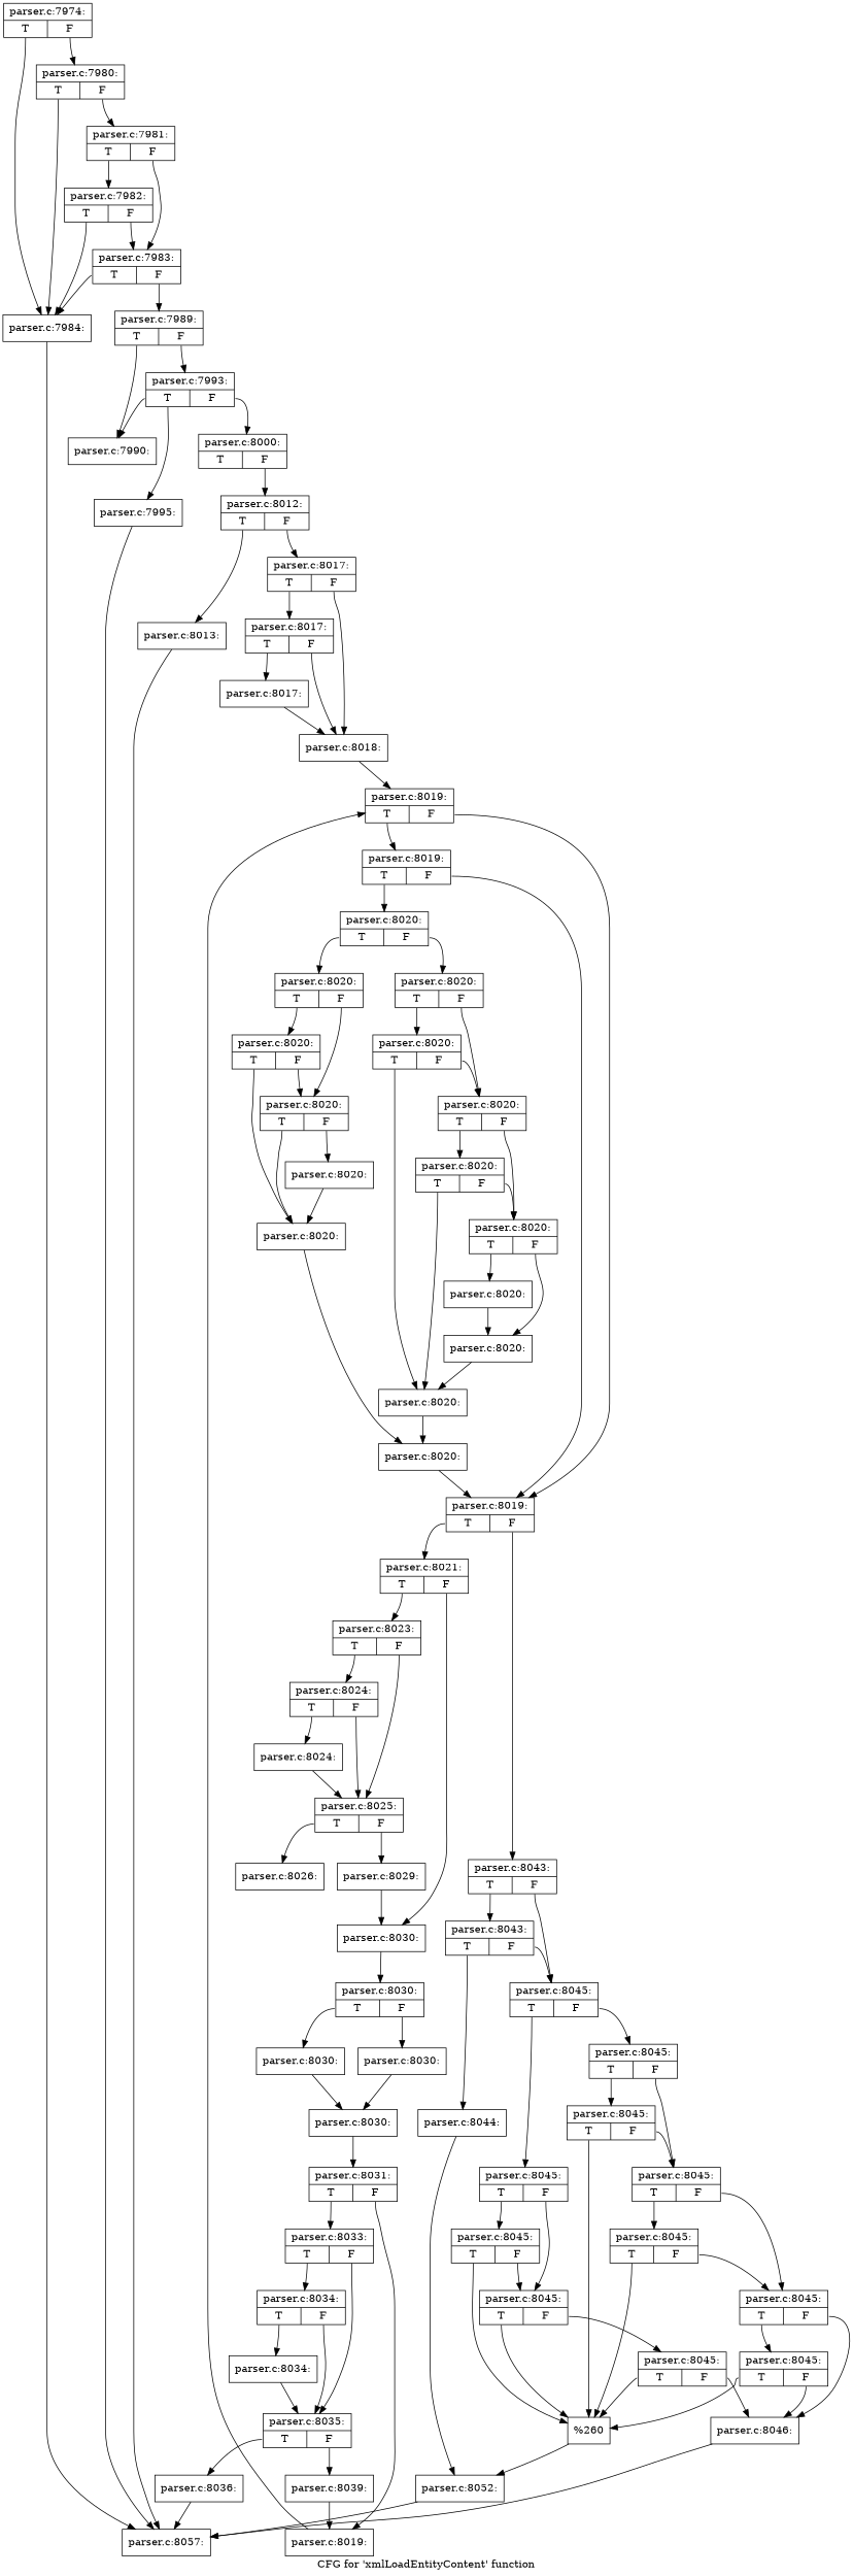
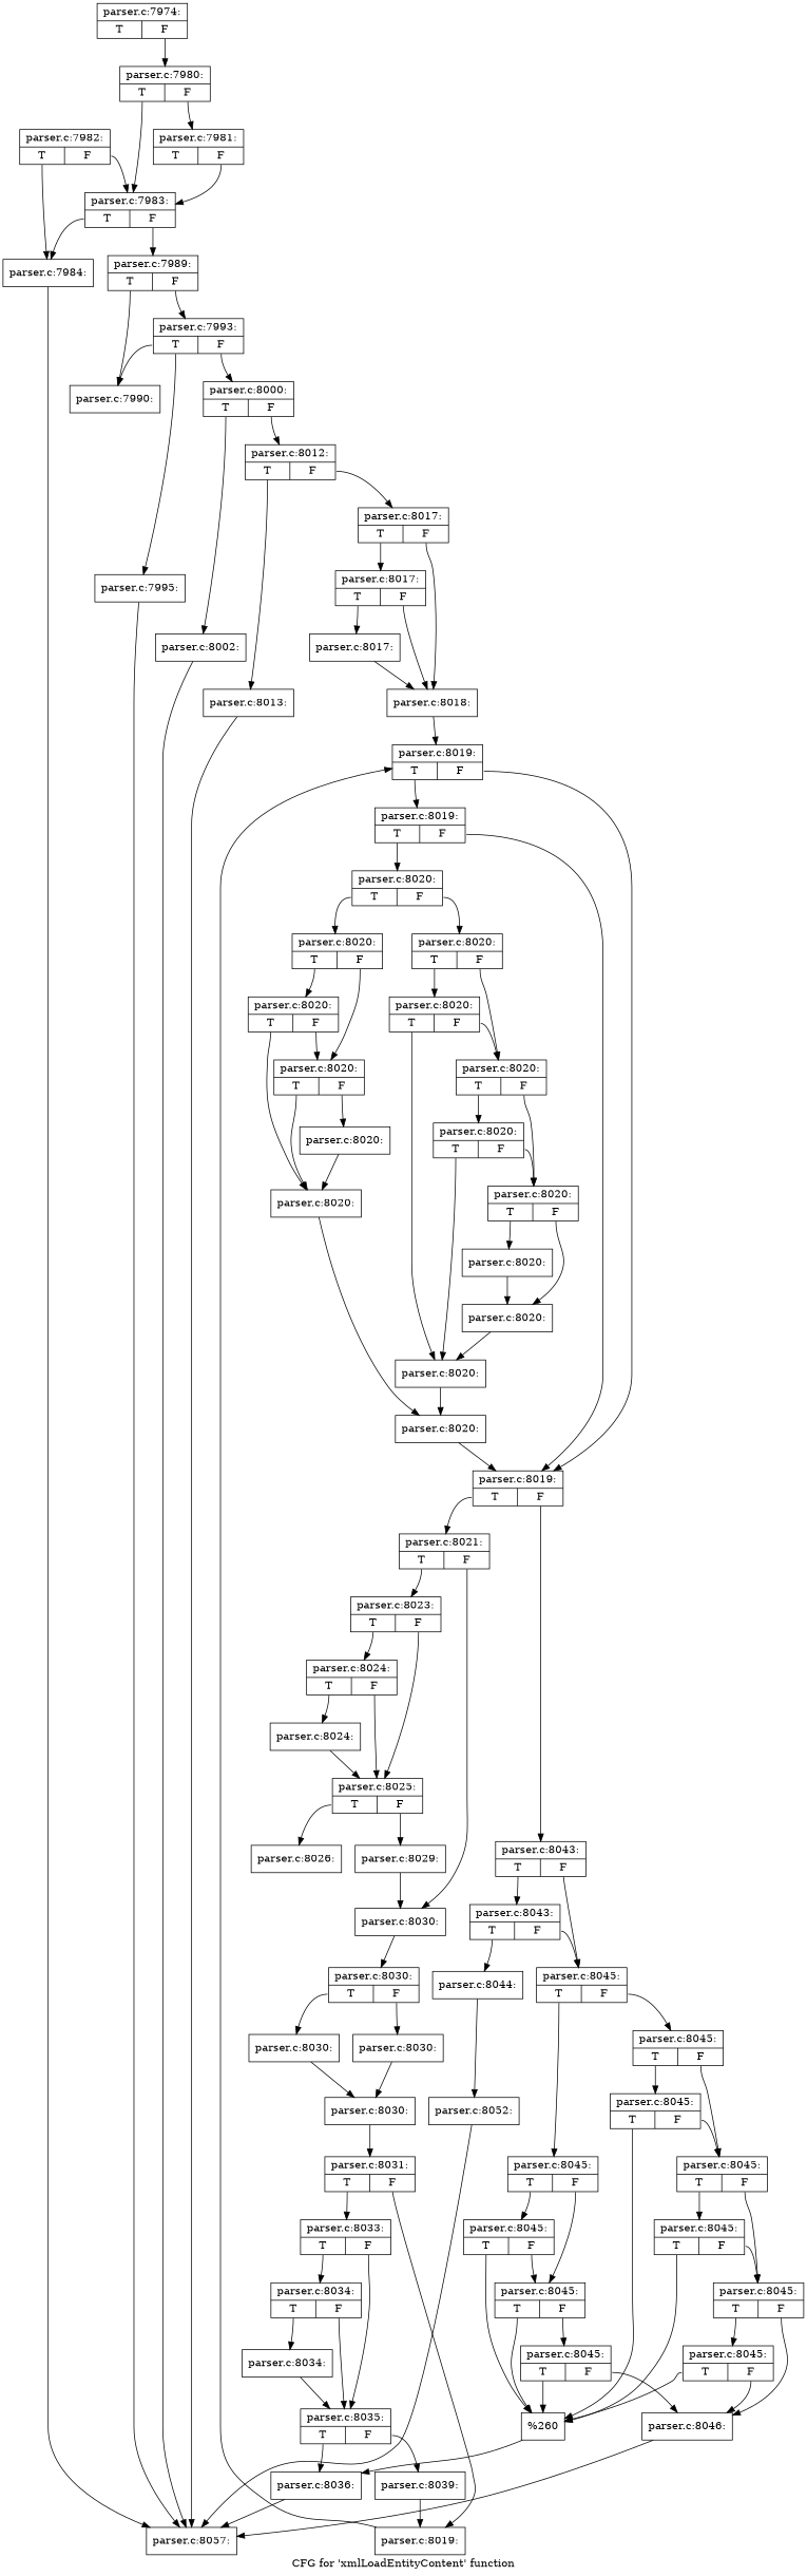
  digraph {
    label="CFG for 'xmlLoadEntityContent' function"
    node [shape=record]
    edge [tailport=s0]
    n1 [label="{parser.c:7974:|{<s0>T|<s1>F}}"]
    n2 [label="{parser.c:7984:}"]
    n3 [label="{parser.c:7980:|{<s0>T|<s1>F}}"]
    n4 [label="{parser.c:8057:}"]
    n5 [label="{parser.c:7981:|{<s0>T|<s1>F}}"]
    n6 [label="{parser.c:7982:|{<s0>T|<s1>F}}"]
    n7 [label="{parser.c:7983:|{<s0>T|<s1>F}}"]
    n8 [label="{parser.c:7989:|{<s0>T|<s1>F}}"]
    n9 [label="{parser.c:7990:}"]
    n10 [label="{parser.c:7993:|{<s0>T|<s1>F}}"]
    n11 [label="{parser.c:7995:}"]
    n12 [label="{parser.c:8000:|{<s0>T|<s1>F}}"]
+   n13 [label="{parser.c:8002:}"]
    n14 [label="{parser.c:8012:|{<s0>T|<s1>F}}"]
    n15 [label="{parser.c:8013:}"]
    n16 [label="{parser.c:8017:|{<s0>T|<s1>F}}"]
    n17 [label="{parser.c:8017:|{<s0>T|<s1>F}}"]
    n18 [label="{parser.c:8018:}"]
    n19 [label="{parser.c:8017:}"]
    n20 [label="{parser.c:8019:|{<s0>T|<s1>F}}"]
    n21 [label="{parser.c:8019:|{<s0>T|<s1>F}}"]
    n22 [label="{parser.c:8019:|{<s0>T|<s1>F}}"]
    n23 [label="{parser.c:8020:|{<s0>T|<s1>F}}"]
    n24 [label="{parser.c:8021:|{<s0>T|<s1>F}}"]
    n25 [label="{parser.c:8043:|{<s0>T|<s1>F}}"]
    n26 [label="{parser.c:8020:|{<s0>T|<s1>F}}"]
    n27 [label="{parser.c:8020:|{<s0>T|<s1>F}}"]
    n28 [label="{parser.c:8023:|{<s0>T|<s1>F}}"]
    n29 [label="{parser.c:8030:}"]
    n30 [label="{parser.c:8043:|{<s0>T|<s1>F}}"]
    n31 [label="{parser.c:8045:|{<s0>T|<s1>F}}"]
    n32 [label="{parser.c:8020:|{<s0>T|<s1>F}}"]
    n33 [label="{parser.c:8020:|{<s0>T|<s1>F}}"]
    n34 [label="{parser.c:8020:|{<s0>T|<s1>F}}"]
    n35 [label="{parser.c:8020:|{<s0>T|<s1>F}}"]
    n36 [label="{parser.c:8020:}"]
    n37 [label="{parser.c:8020:}"]
    n38 [label="{parser.c:8020:}"]
    n39 [label="{parser.c:8020:|{<s0>T|<s1>F}}"]
    n40 [label="{parser.c:8020:|{<s0>T|<s1>F}}"]
    n41 [label="{parser.c:8020:}"]
    n42 [label="{parser.c:8020:}"]
    n43 [label="{parser.c:8020:}"]
    n44 [label="{parser.c:8024:|{<s0>T|<s1>F}}"]
    n45 [label="{parser.c:8025:|{<s0>T|<s1>F}}"]
    n46 [label="{parser.c:8030:|{<s0>T|<s1>F}}"]
    n47 [label="{parser.c:8044:}"]
    n48 [label="{parser.c:8045:|{<s0>T|<s1>F}}"]
    n49 [label="{parser.c:8045:|{<s0>T|<s1>F}}"]
    n50 [label="{parser.c:8024:}"]
    n51 [label="{parser.c:8026:}"]
    n52 [label="{parser.c:8029:}"]
    n53 [label="{parser.c:8030:}"]
    n54 [label="{parser.c:8030:}"]
    n55 [label="{parser.c:8030:}"]
    n56 [label="{parser.c:8031:|{<s0>T|<s1>F}}"]
    n57 [label="{parser.c:8033:|{<s0>T|<s1>F}}"]
    n58 [label="{parser.c:8019:}"]
    n59 [label="{parser.c:8034:|{<s0>T|<s1>F}}"]
    n60 [label="{parser.c:8035:|{<s0>T|<s1>F}}"]
    n61 [label="{parser.c:8034:}"]
    n62 [label="{parser.c:8036:}"]
    n63 [label="{parser.c:8039:}"]
    n64 [label="{parser.c:8052:}"]
    n65 [label="{parser.c:8045:|{<s0>T|<s1>F}}"]
    n66 [label="{parser.c:8045:|{<s0>T|<s1>F}}"]
    n67 [label="{parser.c:8045:|{<s0>T|<s1>F}}"]
    n68 [label="{parser.c:8045:|{<s0>T|<s1>F}}"]
    n69 [label="{%260}"]
    n70 [label="{parser.c:8045:|{<s0>T|<s1>F}}"]
    n71 [label="{parser.c:8045:|{<s0>T|<s1>F}}"]
    n72 [label="{parser.c:8045:|{<s0>T|<s1>F}}"]
    n73 [label="{parser.c:8046:}"]
    n74 [label="{parser.c:8045:|{<s0>T|<s1>F}}"]
-   n1 -> n2
    n1 -> n3 [tailport=s1]
    n2 -> n4
-   n3 -> n2
+   n3 -> n7
    n3 -> n5 [tailport=s1]
-   n5 -> n6
    n5 -> n7 [tailport=s1]
    n6 -> n2
    n6 -> n7 [tailport=s1]
    n7 -> n2
    n7 -> n8 [tailport=s1]
    n8 -> n9
    n8 -> n10 [tailport=s1]
    n10 -> n9
    n10 -> n11
    n10 -> n12 [tailport=s1]
    n11 -> n4
+   n12 -> n13
    n12 -> n14 [tailport=s1]
+   n13 -> n4
    n14 -> n15
    n14 -> n16 [tailport=s1]
    n15 -> n4
    n16 -> n17
    n16 -> n18 [tailport=s1]
    n17 -> n18 [tailport=s1]
    n17 -> n19
    n18 -> n20
    n19 -> n18
    n20 -> n21
    n20 -> n22 [tailport=s1]
    n21 -> n22 [tailport=s1]
    n21 -> n23
    n22 -> n24
    n22 -> n25 [tailport=s1]
    n23 -> n26
    n23 -> n27 [tailport=s1]
    n24 -> n28
    n24 -> n29 [tailport=s1]
    n25 -> n30
    n25 -> n31 [tailport=s1]
    n26 -> n32
    n26 -> n33 [tailport=s1]
    n27 -> n34
    n27 -> n35 [tailport=s1]
    n28 -> n44
    n28 -> n45 [tailport=s1]
    n29 -> n46
    n30 -> n31 [tailport=s1]
    n30 -> n47
    n31 -> n48
    n31 -> n49 [tailport=s1]
    n32 -> n33 [tailport=s1]
    n32 -> n36
    n33 -> n36
    n33 -> n37 [tailport=s1]
    n34 -> n35 [tailport=s1]
    n34 -> n38
    n35 -> n39
    n35 -> n40 [tailport=s1]
    n36 -> n41
    n37 -> n36
    n38 -> n41
    n39 -> n38
    n39 -> n40 [tailport=s1]
    n40 -> n42
    n40 -> n43 [tailport=s1]
    n41 -> n22
    n42 -> n43
    n43 -> n38
    n44 -> n45 [tailport=s1]
    n44 -> n50
    n45 -> n51
    n45 -> n52 [tailport=s1]
    n46 -> n53
    n46 -> n54 [tailport=s1]
    n47 -> n64
    n48 -> n65
    n48 -> n66 [tailport=s1]
    n49 -> n67
    n49 -> n68 [tailport=s1]
    n50 -> n45
    n52 -> n29
    n53 -> n55
    n54 -> n55
    n55 -> n56
    n56 -> n57
    n56 -> n58 [tailport=s1]
    n57 -> n59
    n57 -> n60 [tailport=s1]
    n58 -> n20
    n59 -> n60 [tailport=s1]
    n59 -> n61
    n60 -> n62
    n60 -> n63 [tailport=s1]
    n61 -> n60
    n62 -> n4
    n63 -> n58
    n64 -> n4
    n65 -> n66 [tailport=s1]
    n65 -> n69
    n66 -> n69
    n66 -> n70 [tailport=s1]
    n67 -> n68 [tailport=s1]
    n67 -> n69
    n68 -> n71
    n68 -> n72 [tailport=s1]
-   n69 -> n64
+   n69 -> n62
    n70 -> n69
    n70 -> n73 [tailport=s1]
    n71 -> n69
    n71 -> n72 [tailport=s1]
    n72 -> n73 [tailport=s1]
    n72 -> n74
    n73 -> n4
    n74 -> n69
    n74 -> n73 [tailport=s1]
  }
